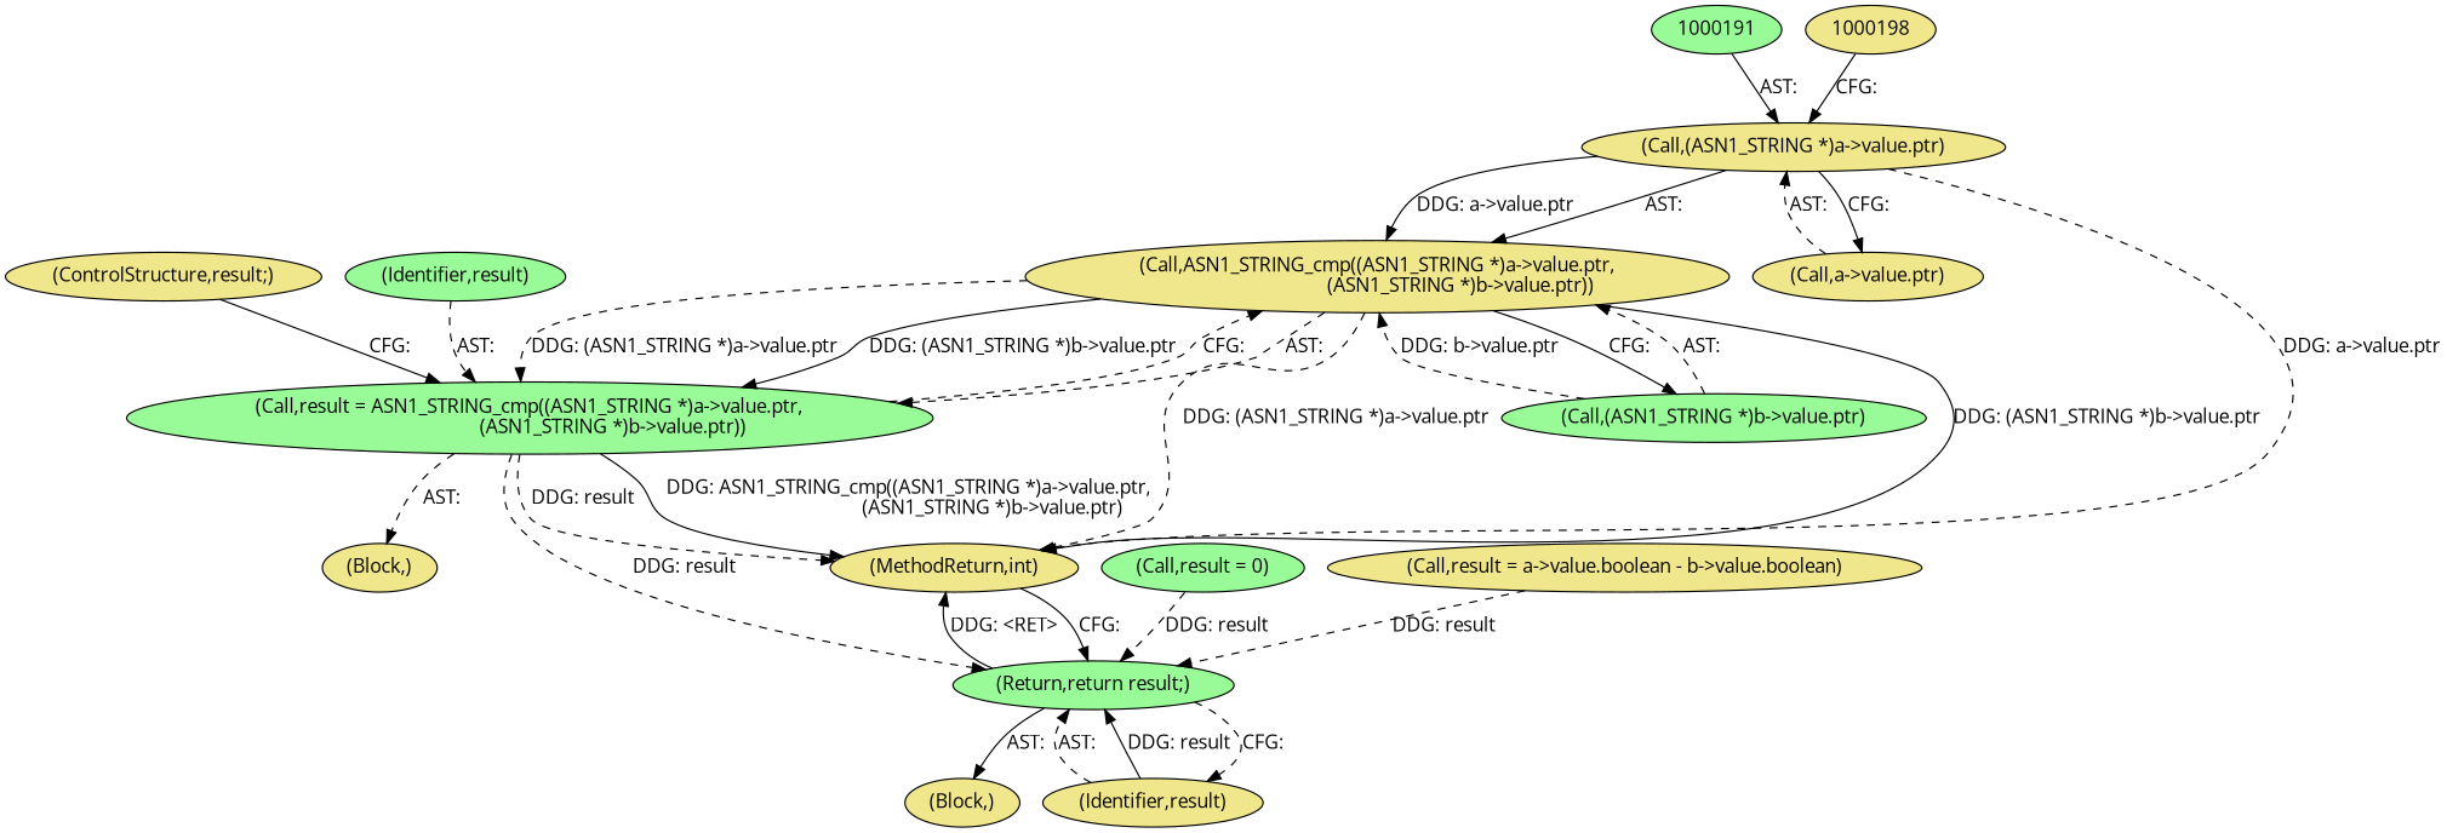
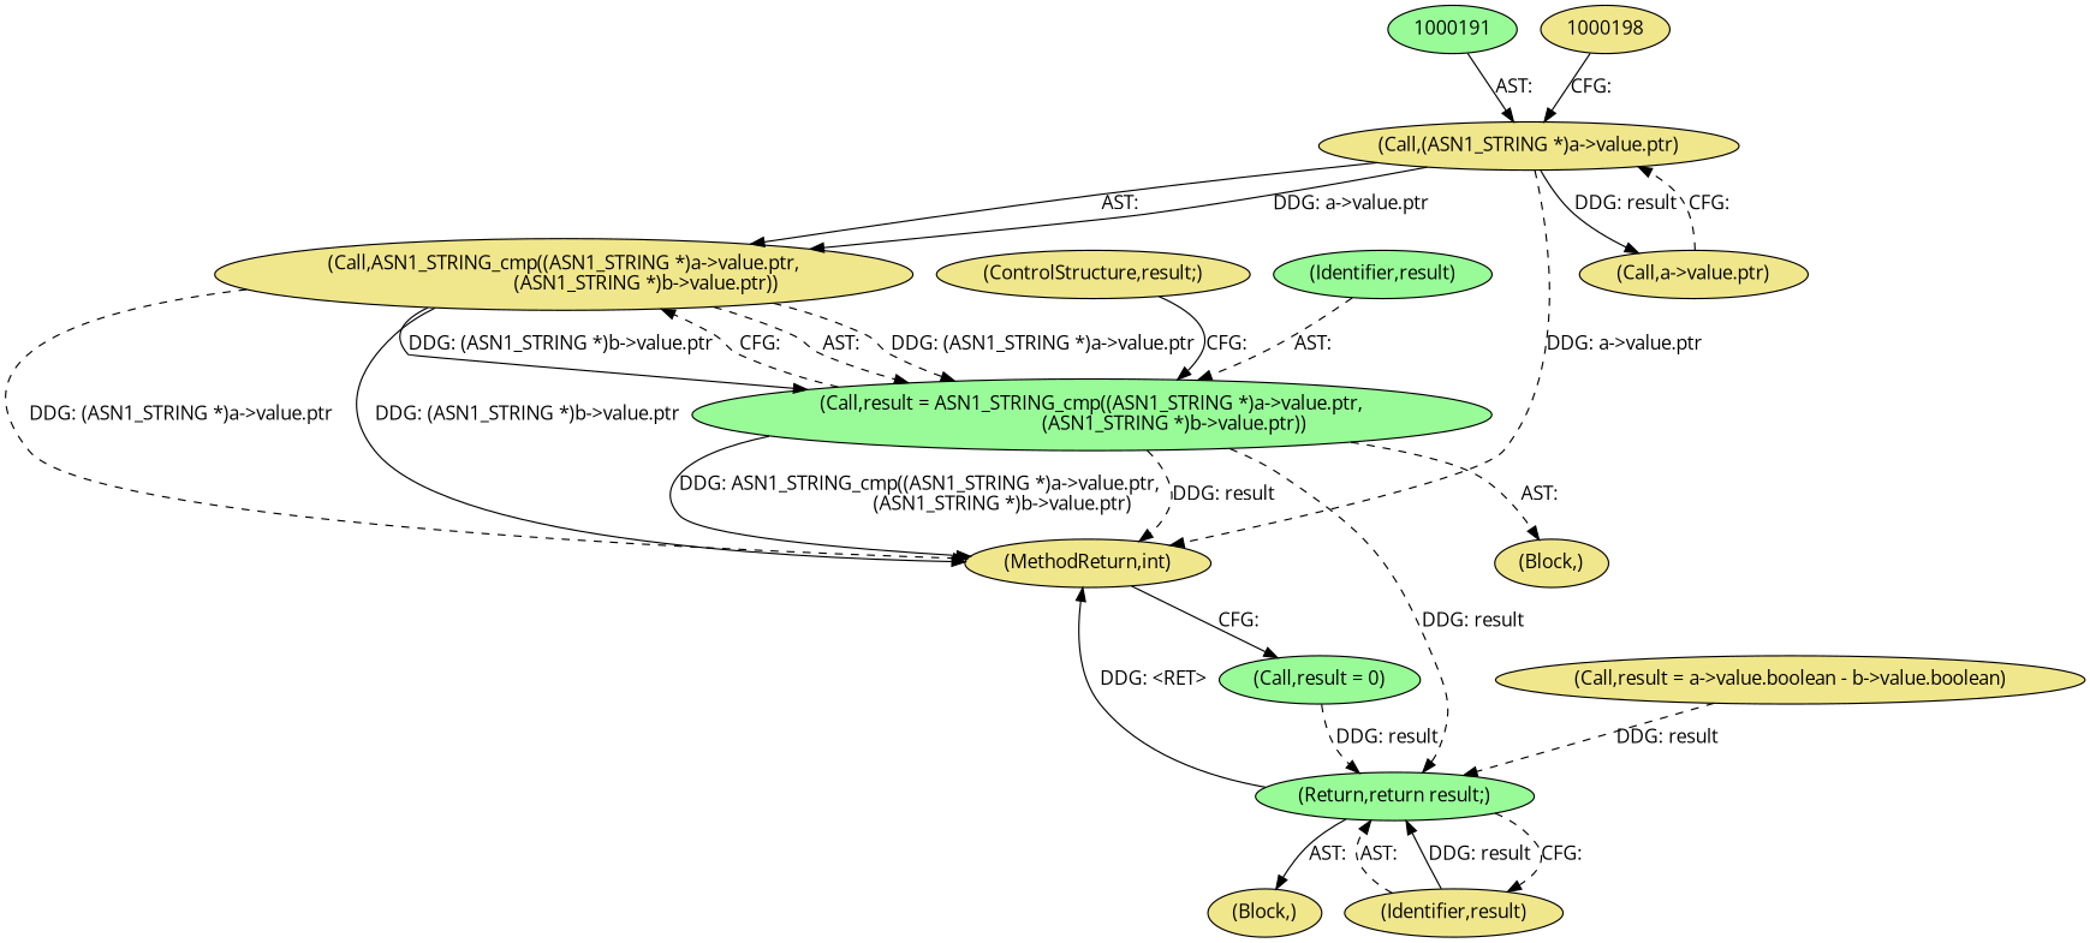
  digraph {
    fontname="Open Sans"
    node [fillcolor=khaki fontname="Open Sans" style=filled]
    edge [fontname="Open Sans" style=dashed]
    n1 [label="(Call,(ASN1_STRING *)a->value.ptr)"]
    n2 [label="(Call,ASN1_STRING_cmp((ASN1_STRING *)a->value.ptr,\n                                 (ASN1_STRING *)b->value.ptr))"]
    n3 [label="(Call,a->value.ptr)"]
    n4 [label="(MethodReturn,int)"]
    n5 [fillcolor=palegreen label="(Call,result = ASN1_STRING_cmp((ASN1_STRING *)a->value.ptr,\n                                 (ASN1_STRING *)b->value.ptr))"]
-   n6 [fillcolor=palegreen label="(Call,(ASN1_STRING *)b->value.ptr)"]
    n7 [fillcolor=palegreen label="(Return,return result;)"]
    n8 [label="(Block,)"]
    n9 [label="(Block,)"]
    n10 [label="(Identifier,result)"]
    n11 [fillcolor=palegreen label="(Call,result = 0)"]
    n12 [label="(Call,result = a->value.boolean - b->value.boolean)"]
    n13 [label="(ControlStructure,result;)"]
    n14 [fillcolor=palegreen label="(Identifier,result)"]
    1000191 [fillcolor=palegreen]
    1000198
    n1 -> n2 [label="AST: " style=solid]
    n1 -> n2 [label="DDG: a->value.ptr" style=solid]
-   n1 -> n3 [label="CFG: " style=solid]
+   n1 -> n3 [label="DDG: result" style=solid]
    n1 -> n4 [label="DDG: a->value.ptr"]
    n2 -> n4 [label="DDG: (ASN1_STRING *)a->value.ptr"]
    n2 -> n4 [label="DDG: (ASN1_STRING *)b->value.ptr" style=solid]
    n2 -> n5 [label="AST: "]
    n2 -> n5 [label="DDG: (ASN1_STRING *)a->value.ptr"]
    n2 -> n5 [label="DDG: (ASN1_STRING *)b->value.ptr" style=solid]
-   n2 -> n6 [label="CFG: " style=solid]
-   n3 -> n1 [label="AST: "]
-   n4 -> n7 [label="CFG: " style=solid]
+   n3 -> n1 [label="CFG: "]
+   n4 -> n11 [label="CFG: " style=solid]
    n5 -> n2 [label="CFG: "]
    n5 -> n4 [label="DDG: result"]
    n5 -> n4 [label="DDG: ASN1_STRING_cmp((ASN1_STRING *)a->value.ptr,\n                                 (ASN1_STRING *)b->value.ptr)" style=solid]
    n5 -> n7 [label="DDG: result"]
    n5 -> n8 [label="AST: "]
-   n6 -> n2 [label="AST: "]
-   n6 -> n2 [label="DDG: b->value.ptr"]
    n7 -> n4 [label="DDG: <RET>" style=solid]
    n7 -> n9 [label="AST: " style=solid]
    n7 -> n10 [label="CFG: "]
    n10 -> n7 [label="AST: "]
    n10 -> n7 [label="DDG: result" style=solid]
    n11 -> n7 [label="DDG: result"]
    n12 -> n7 [label="DDG: result"]
    n13 -> n5 [label="CFG: " style=solid]
    n14 -> n5 [label="AST: "]
    1000191 -> n1 [label="AST: " style=solid]
    1000198 -> n1 [label="CFG: " style=solid]
  }
